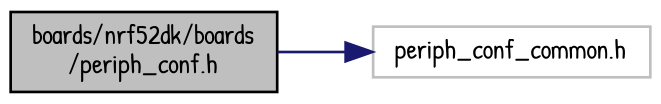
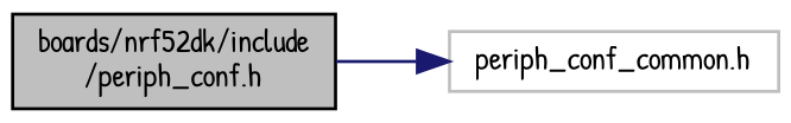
  digraph {
    rankdir=LR
    fontname="Patrick Hand"
    node [fontname="Patrick Hand" fontsize=10 shape=record style=filled]
-   n1 [color=black fillcolor=grey75 fontcolor=black height=0.2 label="boards/nrf52dk/boards\l/periph_conf.h" width=0.4]
+   n1 [color=black fillcolor=grey75 fontcolor=black height=0.2 label="boards/nrf52dk/include\l/periph_conf.h" width=0.4]
    n2 [color=grey75 fillcolor=white height=0.2 label="periph_conf_common.h" width=0.4]
    n1 -> n2 [color=midnightblue fontname="Patrick Hand" fontsize=10 labelfontname=Helvetica labelfontsize=10 style=solid]
  }
